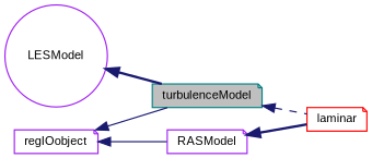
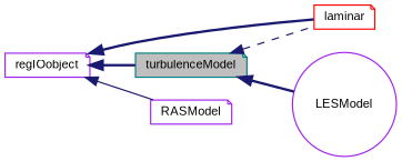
  digraph {
    fontname="Liberation Sans"
    rankdir=LR
    node [color=purple fontname="Liberation Sans" fontsize=10 shape=note]
    edge [color=midnightblue dir=back fontname="Liberation Sans" fontsize=10 labelfontname=FreeSans labelfontsize=10 style=bold]
    n1 [color=teal fillcolor=grey75 fontcolor=black height=0.2 label=turbulenceModel style=filled width=0.4]
    n2 [color=red height=0.2 label=laminar width=0.4]
    n3 [height=0.2 label=LESModel shape=circle width=0.4]
    n4 [height=0.2 label=RASModel width=0.4]
    n5 [height=0.2 label=regIOobject width=0.4]
    n1 -> n2 [style=dashed]
-   n3 -> n1
-   n4 -> n2
-   n5 -> n1 [style=solid]
+   n1 -> n3
+   n5 -> n2
+   n5 -> n1
    n5 -> n4 [style=solid]
  }
